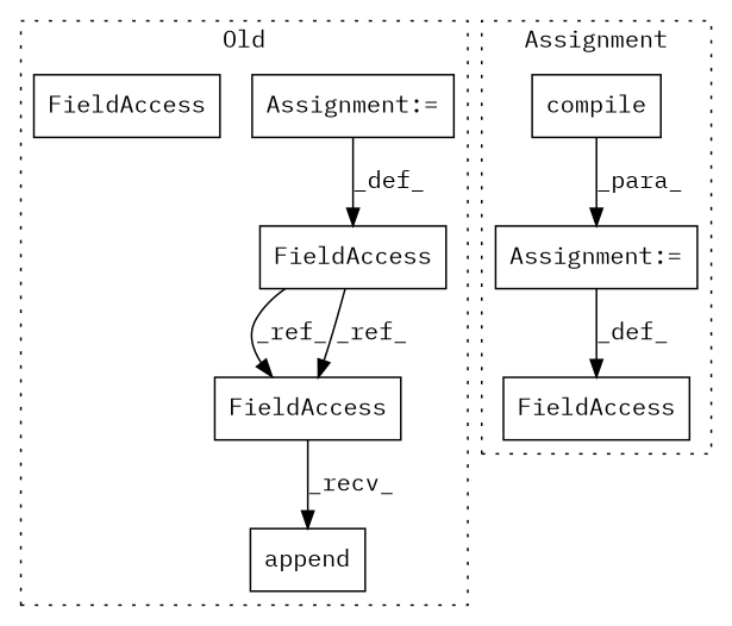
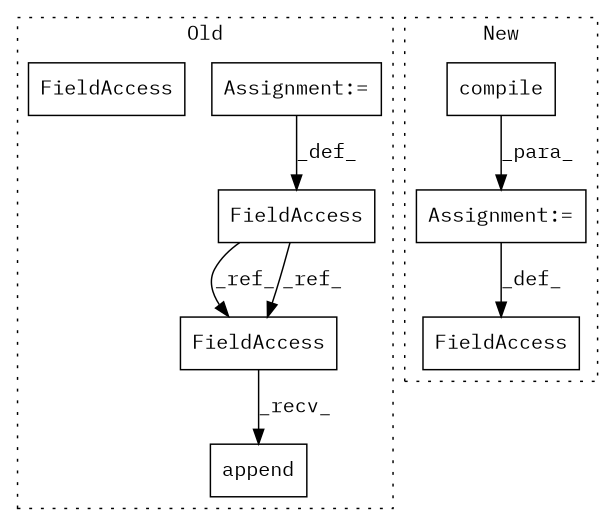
  digraph {
    fontname="IBM Plex Mono"
    node [a=22 l=21 s=102960 shape=box fontname="IBM Plex Mono"]
    edge [fontname="IBM Plex Mono"]
    n1 [a=32 l="16,2" label=append s="102982,103098"]
    n2 [a=7 l=1 label="Assignment:=" s=102693]
    n3 [label=FieldAccess s=102672]
    n4 [label=FieldAccess]
    n5 [label=FieldAccess]
    n6 [a=32 l="8,1" label=compile s="88307,88432"]
    n7 [a=7 l=1 label="Assignment:=" s=88303]
    n8 [label=FieldAccess s=88282]
    subgraph cluster_1 {
      label=Old
      style=dotted
      n1
      n2
      n3
      n4
      n5
    }
    subgraph cluster_2 {
-     label=Assignment
+     label=New
      style=dotted
      n6
      n7
      n8
    }
    n2 -> n3 [label=_def_]
    n3 -> n5 [label=_ref_]
    n3 -> n5 [label=_ref_]
    n5 -> n1 [label=_recv_]
    n6 -> n7 [label=_para_]
    n7 -> n8 [label=_def_]
  }
